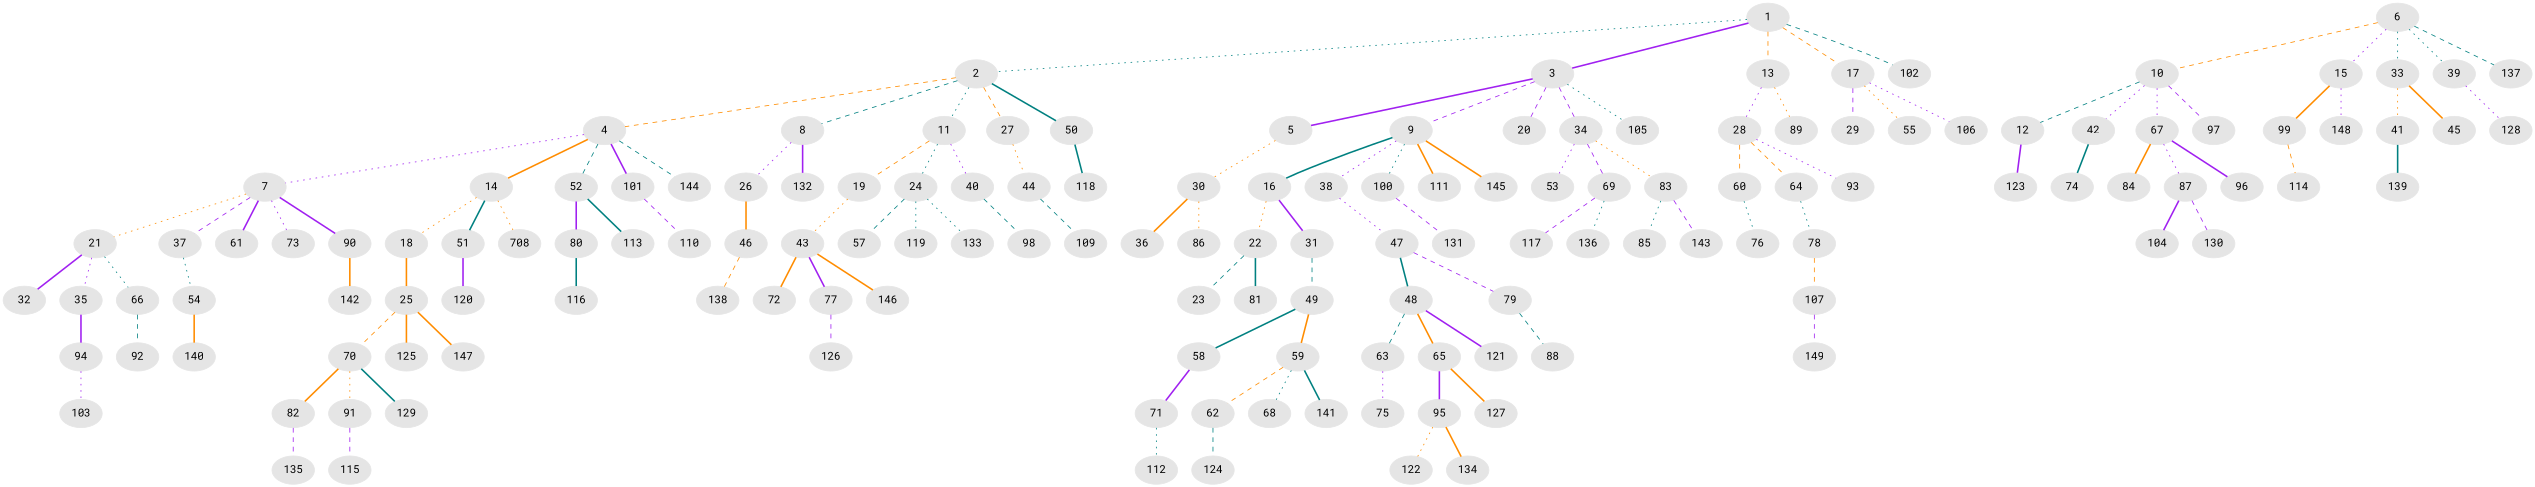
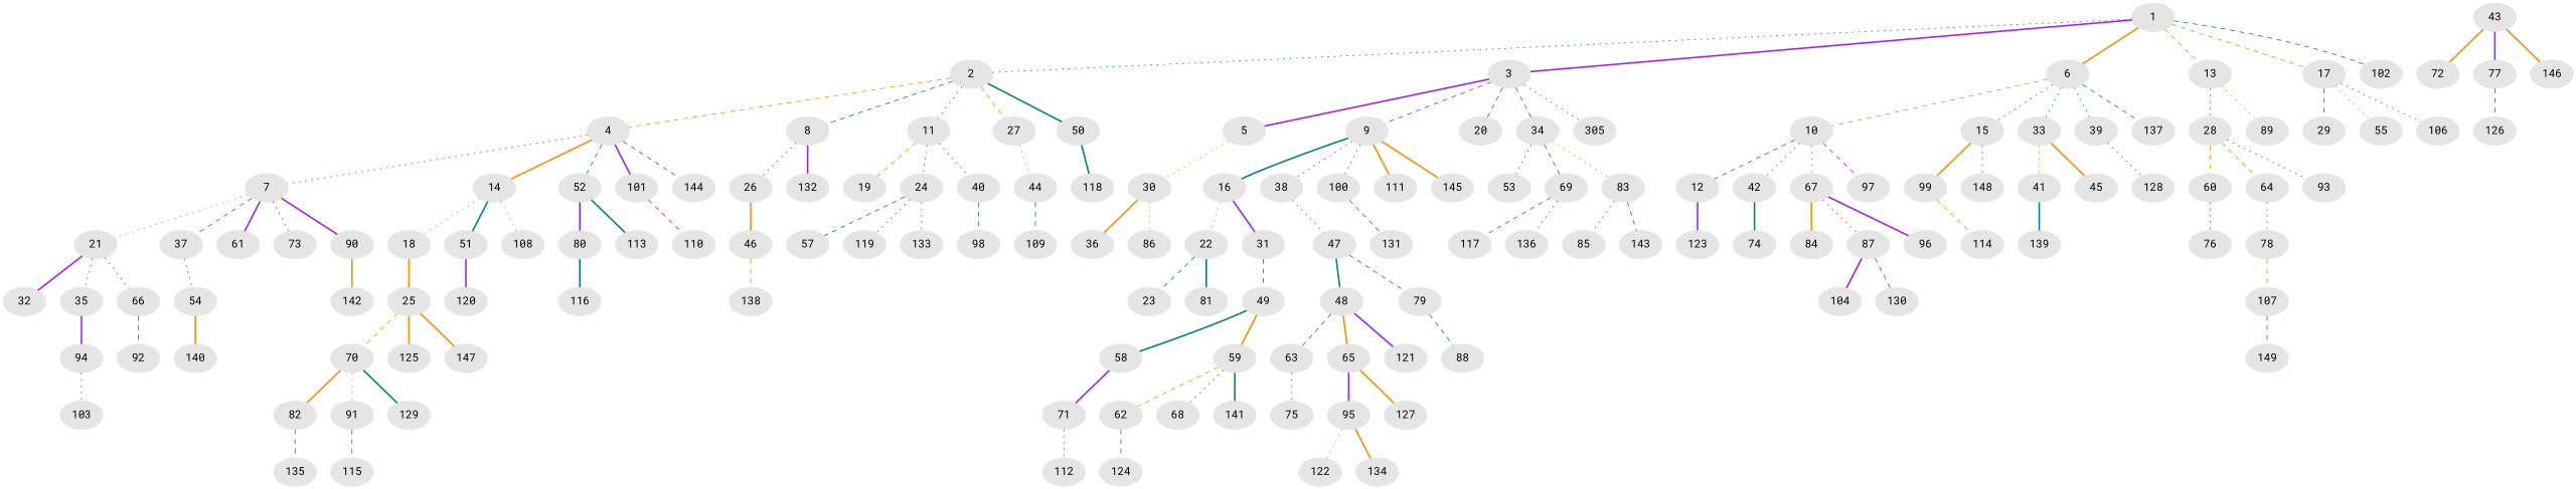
  graph {
    fontname="Roboto Mono"
    node [color=gray90 fontname="Roboto Mono" style=filled]
    edge [color=purple fontname="Roboto Mono" style=bold]
    1
    2
    3
    6
    13
    17
    102
    4
    8
    11
    27
    50
    5
    9
    20
    34
-   105
+   105 [label=305]
    10
    15
    33
    39
    137
    28
    89
    29
    55
    106
    7
    14
    52
    101
    144
    26
    132
    19
    24
    40
    44
    118
    30
    16
    38
    100
    111
    145
    53
    69
    83
    21
    37
    61
    73
    90
    18
    51
-   108 [label=708]
+   108
    80
    113
    110
    36
    86
    12
    42
    67
    97
    99
    148
    41
    45
    128
    32
    35
    66
    54
    142
    46
    22
    31
    47
    131
    123
    74
    84
    87
    96
    43
    57
    119
    133
    98
    60
    64
    93
    25
    120
    114
    23
    81
    49
    70
    125
    147
    72
    77
    146
    94
    92
    82
    91
    129
    138
    109
    76
    78
    58
    59
    139
    117
    136
    85
    143
    103
    140
    48
    79
    126
    63
    65
    121
    88
    75
    95
    127
    71
    62
    68
    141
    116
    112
    124
    107
    122
    134
    104
    130
    135
    115
    149
    1 -- 2 [color=teal style=dotted]
    1 -- 3
+   1 -- 6 [color=darkorange]
    1 -- 13 [color=darkorange style=dashed]
    1 -- 17 [color=darkorange style=dashed]
    1 -- 102 [color=teal style=dashed]
    2 -- 4 [color=darkorange style=dashed]
    2 -- 8 [color=teal style=dashed]
    2 -- 11 [color=teal style=dotted]
    2 -- 27 [color=darkorange style=dashed]
    2 -- 50 [color=teal]
    3 -- 5
    3 -- 9 [style=dashed]
    3 -- 20 [style=dashed]
    3 -- 34 [style=dashed]
    3 -- 105 [color=teal style=dotted]
    6 -- 10 [color=darkorange style=dashed]
    6 -- 15 [style=dotted]
    6 -- 33 [color=teal style=dotted]
    6 -- 39 [color=teal style=dotted]
    6 -- 137 [color=teal style=dashed]
    13 -- 28 [style=dotted]
    13 -- 89 [color=darkorange style=dotted]
    17 -- 29 [style=dashed]
    17 -- 55 [color=darkorange style=dotted]
    17 -- 106 [style=dotted]
    4 -- 7 [style=dotted]
    4 -- 14 [color=darkorange]
    4 -- 52 [color=teal style=dashed]
    4 -- 101
    4 -- 144 [color=teal style=dashed]
    8 -- 26 [style=dotted]
    8 -- 132
    11 -- 19 [color=darkorange style=dashed]
    11 -- 24 [color=teal style=dotted]
    11 -- 40 [style=dotted]
    27 -- 44 [color=darkorange style=dotted]
    50 -- 118 [color=teal]
    5 -- 30 [color=darkorange style=dotted]
    9 -- 16 [color=teal]
    9 -- 38 [style=dotted]
    9 -- 100 [color=teal style=dotted]
    9 -- 111 [color=darkorange]
    9 -- 145 [color=darkorange]
    34 -- 53 [style=dotted]
    34 -- 69 [style=dashed]
    34 -- 83 [color=darkorange style=dotted]
    10 -- 12 [color=teal style=dashed]
    10 -- 42 [style=dotted]
    10 -- 67 [style=dotted]
    10 -- 97 [style=dashed]
    15 -- 99 [color=darkorange]
    15 -- 148 [style=dotted]
    33 -- 41 [color=darkorange style=dotted]
    33 -- 45 [color=darkorange]
    39 -- 128 [style=dotted]
    28 -- 60 [color=darkorange style=dashed]
    28 -- 64 [color=darkorange style=dashed]
    28 -- 93 [style=dotted]
    7 -- 21 [color=darkorange style=dotted]
    7 -- 37 [style=dashed]
    7 -- 61
    7 -- 73 [style=dotted]
    7 -- 90
    14 -- 18 [color=darkorange style=dotted]
    14 -- 51 [color=teal]
    14 -- 108 [color=darkorange style=dotted]
    52 -- 80
    52 -- 113 [color=teal]
    101 -- 110 [style=dashed]
    26 -- 46 [color=darkorange]
-   19 -- 43 [color=darkorange style=dotted]
    24 -- 57 [color=teal style=dashed]
    24 -- 119 [color=teal style=dotted]
    24 -- 133 [color=teal style=dotted]
    40 -- 98 [color=teal style=dashed]
    44 -- 109 [color=teal style=dashed]
    30 -- 36 [color=darkorange]
    30 -- 86 [color=darkorange style=dotted]
    16 -- 22 [color=darkorange style=dotted]
    16 -- 31
    38 -- 47 [style=dotted]
    100 -- 131 [style=dashed]
    69 -- 117 [style=dashed]
    69 -- 136 [color=teal style=dotted]
    83 -- 85 [color=teal style=dotted]
    83 -- 143 [style=dashed]
    21 -- 32
    21 -- 35 [style=dotted]
    21 -- 66 [color=teal style=dotted]
    37 -- 54 [color=teal style=dotted]
    90 -- 142 [color=darkorange]
    18 -- 25 [color=darkorange]
    51 -- 120
    80 -- 116 [color=teal]
    12 -- 123
    42 -- 74 [color=teal]
    67 -- 84 [color=darkorange]
    67 -- 87 [style=dotted]
    67 -- 96
    99 -- 114 [color=darkorange style=dashed]
    41 -- 139 [color=teal]
    35 -- 94
    66 -- 92 [color=teal style=dashed]
    54 -- 140 [color=darkorange]
    46 -- 138 [color=darkorange style=dashed]
    22 -- 23 [color=teal style=dashed]
    22 -- 81 [color=teal]
    31 -- 49 [color=teal style=dashed]
    47 -- 48 [color=teal]
    47 -- 79 [style=dashed]
    87 -- 104
    87 -- 130 [style=dashed]
    43 -- 72 [color=darkorange]
    43 -- 77
    43 -- 146 [color=darkorange]
    60 -- 76 [color=teal style=dotted]
    64 -- 78 [color=teal style=dotted]
    25 -- 70 [color=darkorange style=dashed]
    25 -- 125 [color=darkorange]
    25 -- 147 [color=darkorange]
    49 -- 58 [color=teal]
    49 -- 59 [color=darkorange]
    70 -- 82 [color=darkorange]
    70 -- 91 [color=darkorange style=dotted]
    70 -- 129 [color=teal]
    77 -- 126 [style=dashed]
    94 -- 103 [style=dotted]
    82 -- 135 [style=dashed]
    91 -- 115 [style=dashed]
    78 -- 107 [color=darkorange style=dashed]
    58 -- 71
    59 -- 62 [color=darkorange style=dashed]
    59 -- 68 [color=teal style=dotted]
    59 -- 141 [color=teal]
    48 -- 63 [color=teal style=dashed]
    48 -- 65 [color=darkorange]
    48 -- 121
    79 -- 88 [color=teal style=dashed]
    63 -- 75 [style=dotted]
    65 -- 95
    65 -- 127 [color=darkorange]
    95 -- 122 [color=darkorange style=dotted]
    95 -- 134 [color=darkorange]
    71 -- 112 [color=teal style=dotted]
    62 -- 124 [color=teal style=dashed]
    107 -- 149 [style=dashed]
  }
